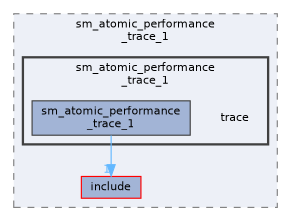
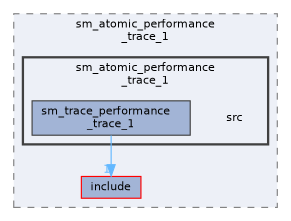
  digraph {
    compound=true
    node [fontname=Helvetica fontsize=10 shape=box fillcolor="#a2b4d6" style=filled]
-   n1 [height=0.2 label=trace shape=plaintext width=0.4 fillcolor="" style=""]
-   n2 [color=grey25 height=0.2 label="sm_atomic_performance\l_trace_1" width=0.4]
+   n1 [height=0.2 label=src shape=plaintext width=0.4 fillcolor="" style=""]
+   n2 [color=grey25 height=0.2 label="sm_trace_performance\l_trace_1" width=0.4]
    n3 [color=red height=0.2 label=include width=0.4]
    subgraph cluster_1 {
      bgcolor="#edf0f7"
      fontname=Helvetica
      fontsize=10
      label="sm_atomic_performance\l_trace_1"
      pencolor=grey50
      style="filled,dashed"
      n3
      subgraph cluster_2 {
        bgcolor="#edf0f7"
        fontname=Helvetica
        fontsize=10
        pencolor=grey25
        style="filled,bold"
        n1
        n2
      }
    }
    n2 -> n3 [color=steelblue1 fontcolor=steelblue1 fontname=Helvetica fontsize=10 headlabel=1 labeldistance=1.5 labelfontname=Helvetica labelfontsize=10]
  }
